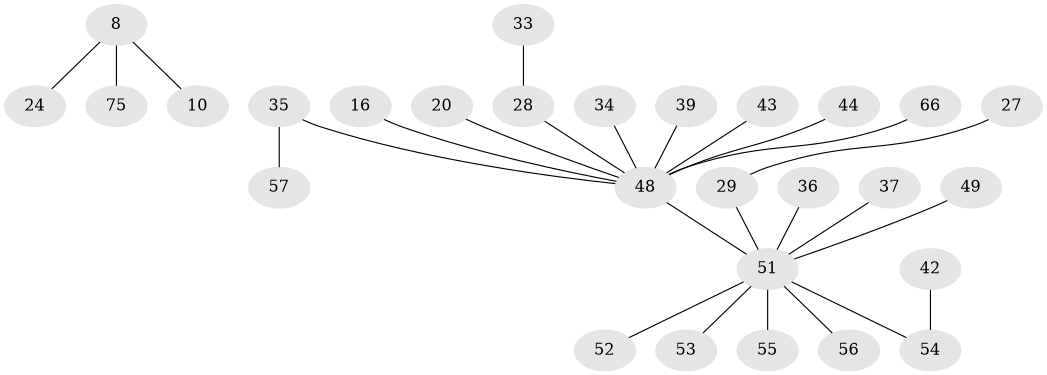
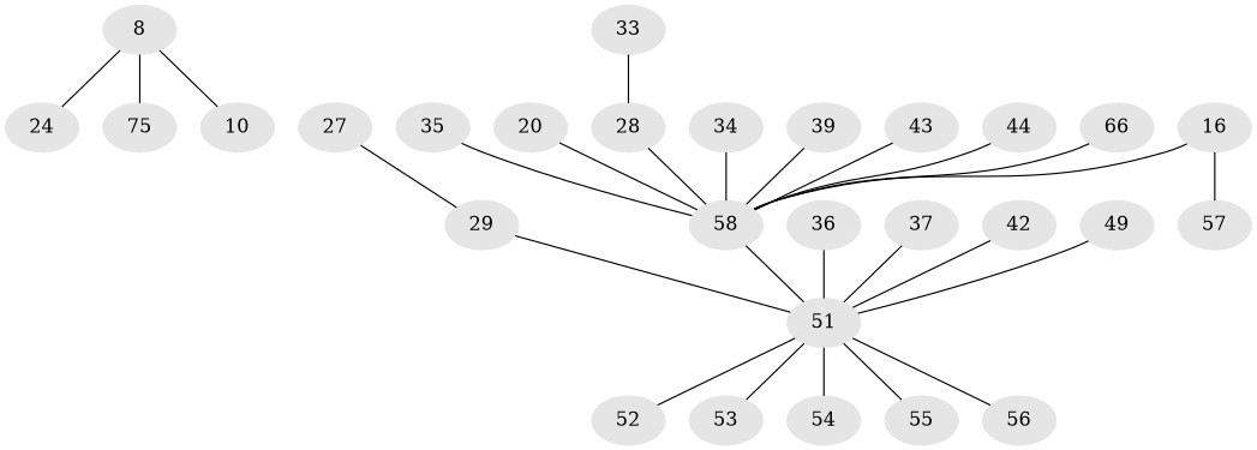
  graph {
    node [color=gray90 style=filled]
    8
    24
    n3 [label=75]
    n4 [label=10]
    35 [super="+4"]
-   48 [super="+9+30+15"]
+   48 [super="+9+30+15" label=58]
    57
    51 [super="+10+6+25+32+14+18+21+26"]
    16
    20
    52 [super="+38+47"]
    53 [super="+17+41"]
    54
    55
    56
    27
    29
    28
    33
    34
    36
    37 [super="+22"]
    39 [super="+13"]
    42
    43
    44 [super="+11"]
    n27 [label=66 super="+40"]
    49
    8 -- 24
    8 -- n3
    8 -- n4
    35 -- 48
-   35 -- 57
+   16 -- 57
    48 -- 51 [weight=2]
    51 -- 52
    51 -- 53
    51 -- 54
    51 -- 55
    51 -- 56
    16 -- 48
    20 -- 48
    27 -- 29
    29 -- 51
    28 -- 48
    33 -- 28
    34 -- 48
    36 -- 51
    37 -- 51
    39 -- 48
-   42 -- 54
+   42 -- 51
    43 -- 48
    44 -- 48
    n27 -- 48
    49 -- 51
  }
